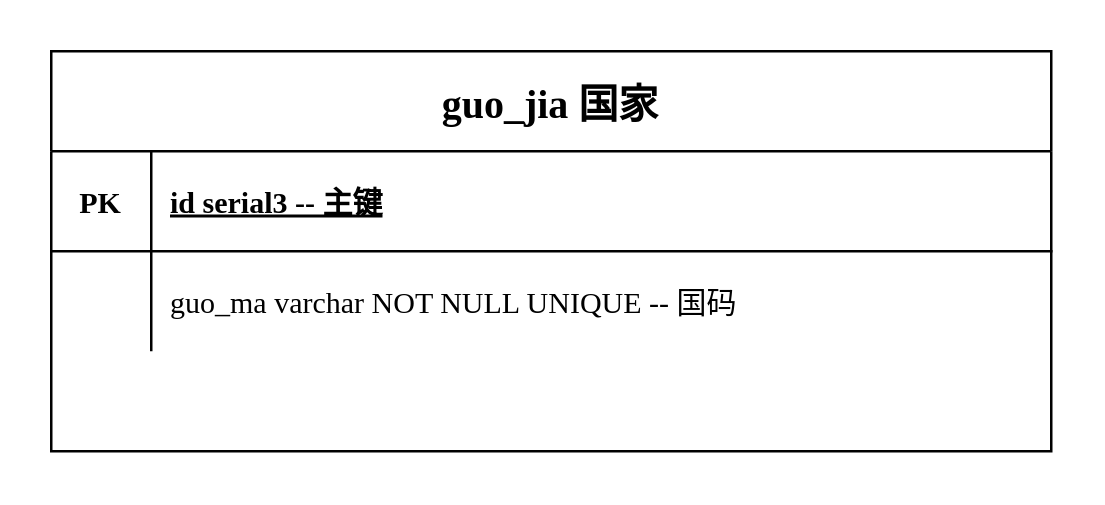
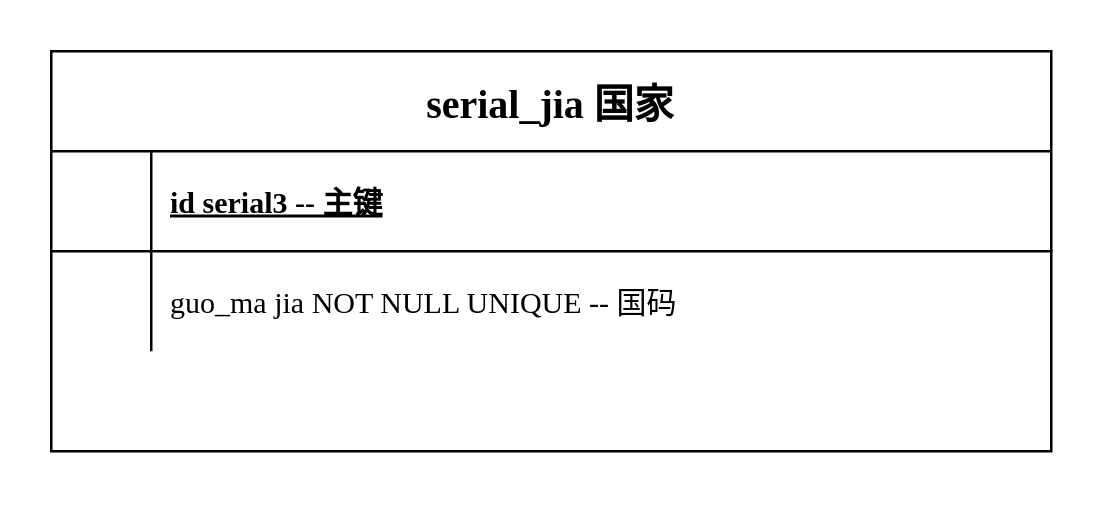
  <mxCell id="0" />
  <mxCell id="1" parent="0" />
- <mxCell id="2" value="guo_jia 国家" style="shape=table;startSize=40;container=1;collapsible=1;childLayout=tableLayout;fixedRows=1;rowLines=0;fontStyle=1;align=center;resizeLast=1;fontFamily=Roboto Mono;fontSource=https%3A%2F%2Ffonts.googleapis.com%2Fcss%3Ffamily%3DRoboto%2BMono;fontSize=16;" vertex="1" parent="1"><mxGeometry x="20" y="20" width="400" height="160" as="geometry" /></mxCell>
+ <mxCell id="2" value="serial_jia 国家" style="shape=table;startSize=40;container=1;collapsible=1;childLayout=tableLayout;fixedRows=1;rowLines=0;fontStyle=1;align=center;resizeLast=1;fontFamily=Roboto Mono;fontSource=https%3A%2F%2Ffonts.googleapis.com%2Fcss%3Ffamily%3DRoboto%2BMono;fontSize=16;" vertex="1" parent="1"><mxGeometry x="20" y="20" width="400" height="160" as="geometry" /></mxCell>
  <mxCell id="3" value="" style="shape=partialRectangle;collapsible=0;dropTarget=0;pointerEvents=0;fillColor=none;top=0;left=0;bottom=1;right=0;points=[[0,0.5],[1,0.5]];portConstraint=eastwest;fontFamily=Roboto Mono;fontSource=https%3A%2F%2Ffonts.googleapis.com%2Fcss%3Ffamily%3DRoboto%2BMono;" vertex="1" parent="2"><mxGeometry y="40" width="400" height="40" as="geometry" /></mxCell>
- <mxCell id="4" value="PK" style="shape=partialRectangle;connectable=0;fillColor=none;top=0;left=0;bottom=0;right=0;fontStyle=1;overflow=hidden;fontFamily=Roboto Mono;fontSource=https%3A%2F%2Ffonts.googleapis.com%2Fcss%3Ffamily%3DRoboto%2BMono;" vertex="1" parent="3"><mxGeometry width="40" height="40" as="geometry"><mxRectangle width="40" height="40" as="alternateBounds" /></mxGeometry></mxCell>
  <mxCell id="5" value="id serial3 -- 主键" style="shape=partialRectangle;connectable=0;fillColor=none;top=0;left=0;bottom=0;right=0;align=left;spacingLeft=6;fontStyle=5;overflow=hidden;fontFamily=Roboto Mono;fontSource=https%3A%2F%2Ffonts.googleapis.com%2Fcss%3Ffamily%3DRoboto%2BMono;" vertex="1" parent="3"><mxGeometry x="40" width="360" height="40" as="geometry"><mxRectangle width="360" height="40" as="alternateBounds" /></mxGeometry></mxCell>
  <mxCell id="6" value="" style="shape=partialRectangle;collapsible=0;dropTarget=0;pointerEvents=0;fillColor=none;top=0;left=0;bottom=0;right=0;points=[[0,0.5],[1,0.5]];portConstraint=eastwest;fontFamily=Roboto Mono;fontSource=https%3A%2F%2Ffonts.googleapis.com%2Fcss%3Ffamily%3DRoboto%2BMono;" vertex="1" parent="2"><mxGeometry y="80" width="400" height="40" as="geometry" /></mxCell>
  <mxCell id="7" value="" style="shape=partialRectangle;connectable=0;fillColor=none;top=0;left=0;bottom=0;right=0;editable=1;overflow=hidden;fontFamily=Roboto Mono;fontSource=https%3A%2F%2Ffonts.googleapis.com%2Fcss%3Ffamily%3DRoboto%2BMono;" vertex="1" parent="6"><mxGeometry width="40" height="40" as="geometry"><mxRectangle width="40" height="40" as="alternateBounds" /></mxGeometry></mxCell>
- <mxCell id="8" value="guo_ma varchar NOT NULL UNIQUE -- 国码" style="shape=partialRectangle;connectable=0;fillColor=none;top=0;left=0;bottom=0;right=0;align=left;spacingLeft=6;overflow=hidden;fontFamily=Roboto Mono;fontSource=https%3A%2F%2Ffonts.googleapis.com%2Fcss%3Ffamily%3DRoboto%2BMono;" vertex="1" parent="6"><mxGeometry x="40" width="360" height="40" as="geometry"><mxRectangle width="360" height="40" as="alternateBounds" /></mxGeometry></mxCell>
+ <mxCell id="8" value="guo_ma jia NOT NULL UNIQUE -- 国码" style="shape=partialRectangle;connectable=0;fillColor=none;top=0;left=0;bottom=0;right=0;align=left;spacingLeft=6;overflow=hidden;fontFamily=Roboto Mono;fontSource=https%3A%2F%2Ffonts.googleapis.com%2Fcss%3Ffamily%3DRoboto%2BMono;" vertex="1" parent="6"><mxGeometry x="40" width="360" height="40" as="geometry"><mxRectangle width="360" height="40" as="alternateBounds" /></mxGeometry></mxCell>
  <mxCell id="9" value="" style="shape=partialRectangle;collapsible=0;dropTarget=0;pointerEvents=0;fillColor=none;top=0;left=0;bottom=0;right=0;points=[[0,0.5],[1,0.5]];portConstraint=eastwest;fontFamily=Roboto Mono;fontSource=https%3A%2F%2Ffonts.googleapis.com%2Fcss%3Ffamily%3DRoboto%2BMono;" vertex="1" parent="2"><mxGeometry y="120" width="400" height="40" as="geometry" /></mxCell>
  <mxCell id="10" value="" style="shape=partialRectangle;connectable=0;fillColor=none;top=0;left=0;bottom=0;right=0;editable=1;overflow=hidden;fontFamily=Roboto Mono;fontSource=https%3A%2F%2Ffonts.googleapis.com%2Fcss%3Ffamily%3DRoboto%2BMono;" vertex="1" parent="9"><mxGeometry width="40" height="40" as="geometry"><mxRectangle width="40" height="40" as="alternateBounds" /></mxGeometry></mxCell>
